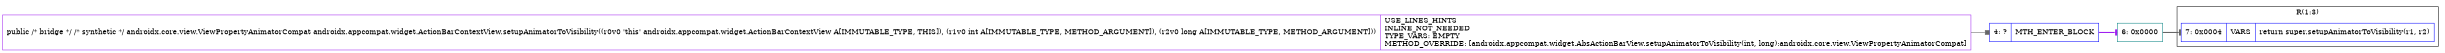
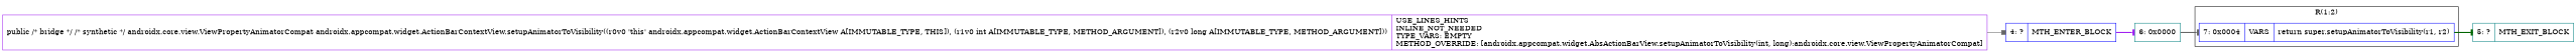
  digraph {
    rankdir=LR
    node [color=blue shape=record]
    edge [arrowhead=tee color=gray40 style=bold]
    n1 [label="{7\:\ 0x0004|VARS\l|return super.setupAnimatorToVisibility(r1, r2)\l}"]
+   n2 [color=teal label="{5\:\ ?|MTH_EXIT_BLOCK\l}"]
    n3 [label="{4\:\ ?|MTH_ENTER_BLOCK\l}"]
    n4 [color=teal label="{6\:\ 0x0000}"]
    n5 [color=purple label="{public \/* bridge *\/ \/* synthetic *\/ androidx.core.view.ViewPropertyAnimatorCompat androidx.appcompat.widget.ActionBarContextView.setupAnimatorToVisibility((r0v0 'this' androidx.appcompat.widget.ActionBarContextView A[IMMUTABLE_TYPE, THIS]), (r1v0 int A[IMMUTABLE_TYPE, METHOD_ARGUMENT]), (r2v0 long A[IMMUTABLE_TYPE, METHOD_ARGUMENT]))  | USE_LINES_HINTS\lINLINE_NOT_NEEDED\lTYPE_VARS: EMPTY\lMETHOD_OVERRIDE: [androidx.appcompat.widget.AbsActionBarView.setupAnimatorToVisibility(int, long):androidx.core.view.ViewPropertyAnimatorCompat]\l}"]
    subgraph cluster_1 {
-     label="R(1:3)"
+     label="R(1:2)"
      n1
    }
+   n1 -> n2 [color=darkgreen]
    n3 -> n4 [color=purple]
    n4 -> n1
    n5 -> n3 [arrowhead=box style=solid]
  }
